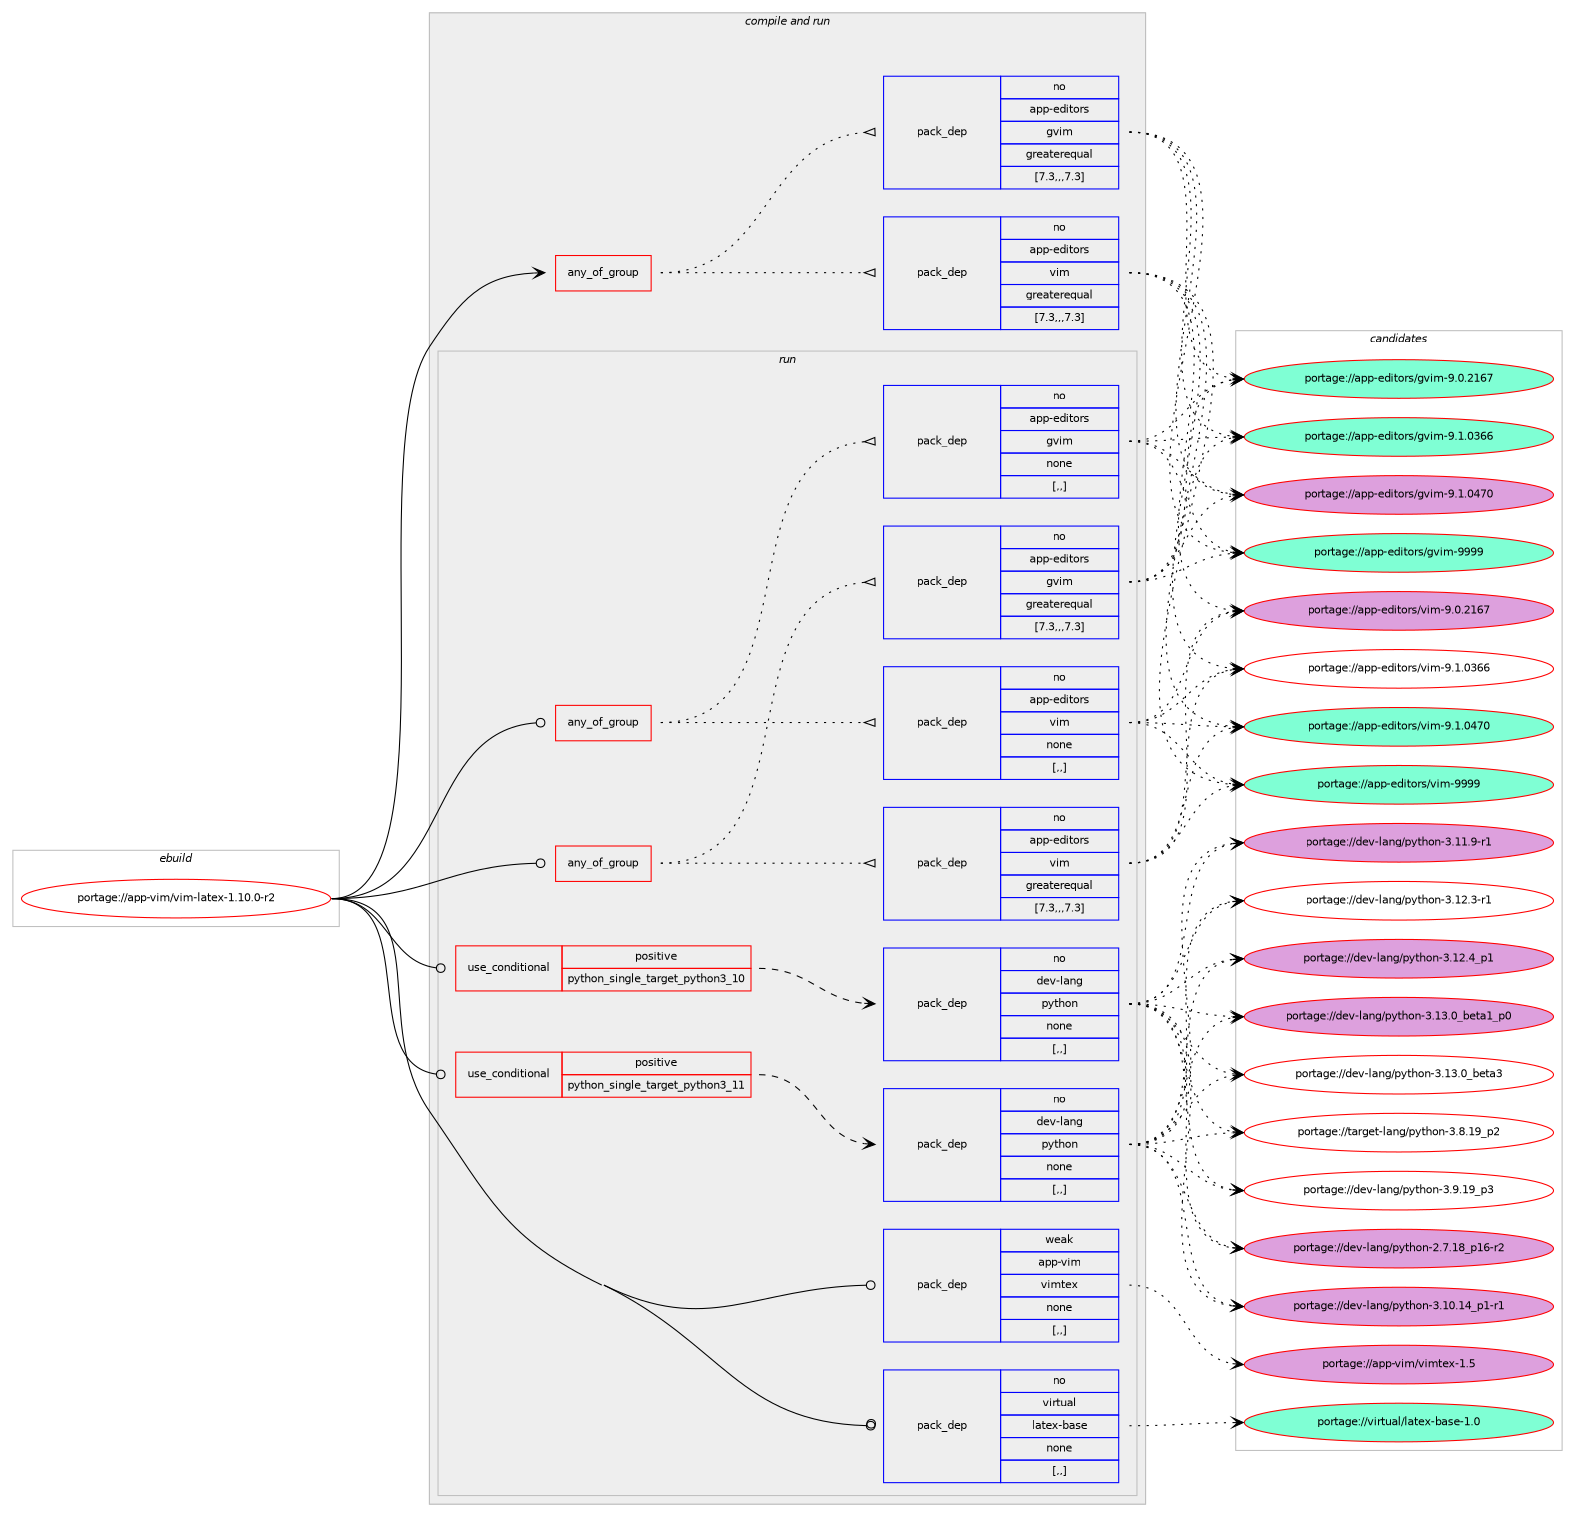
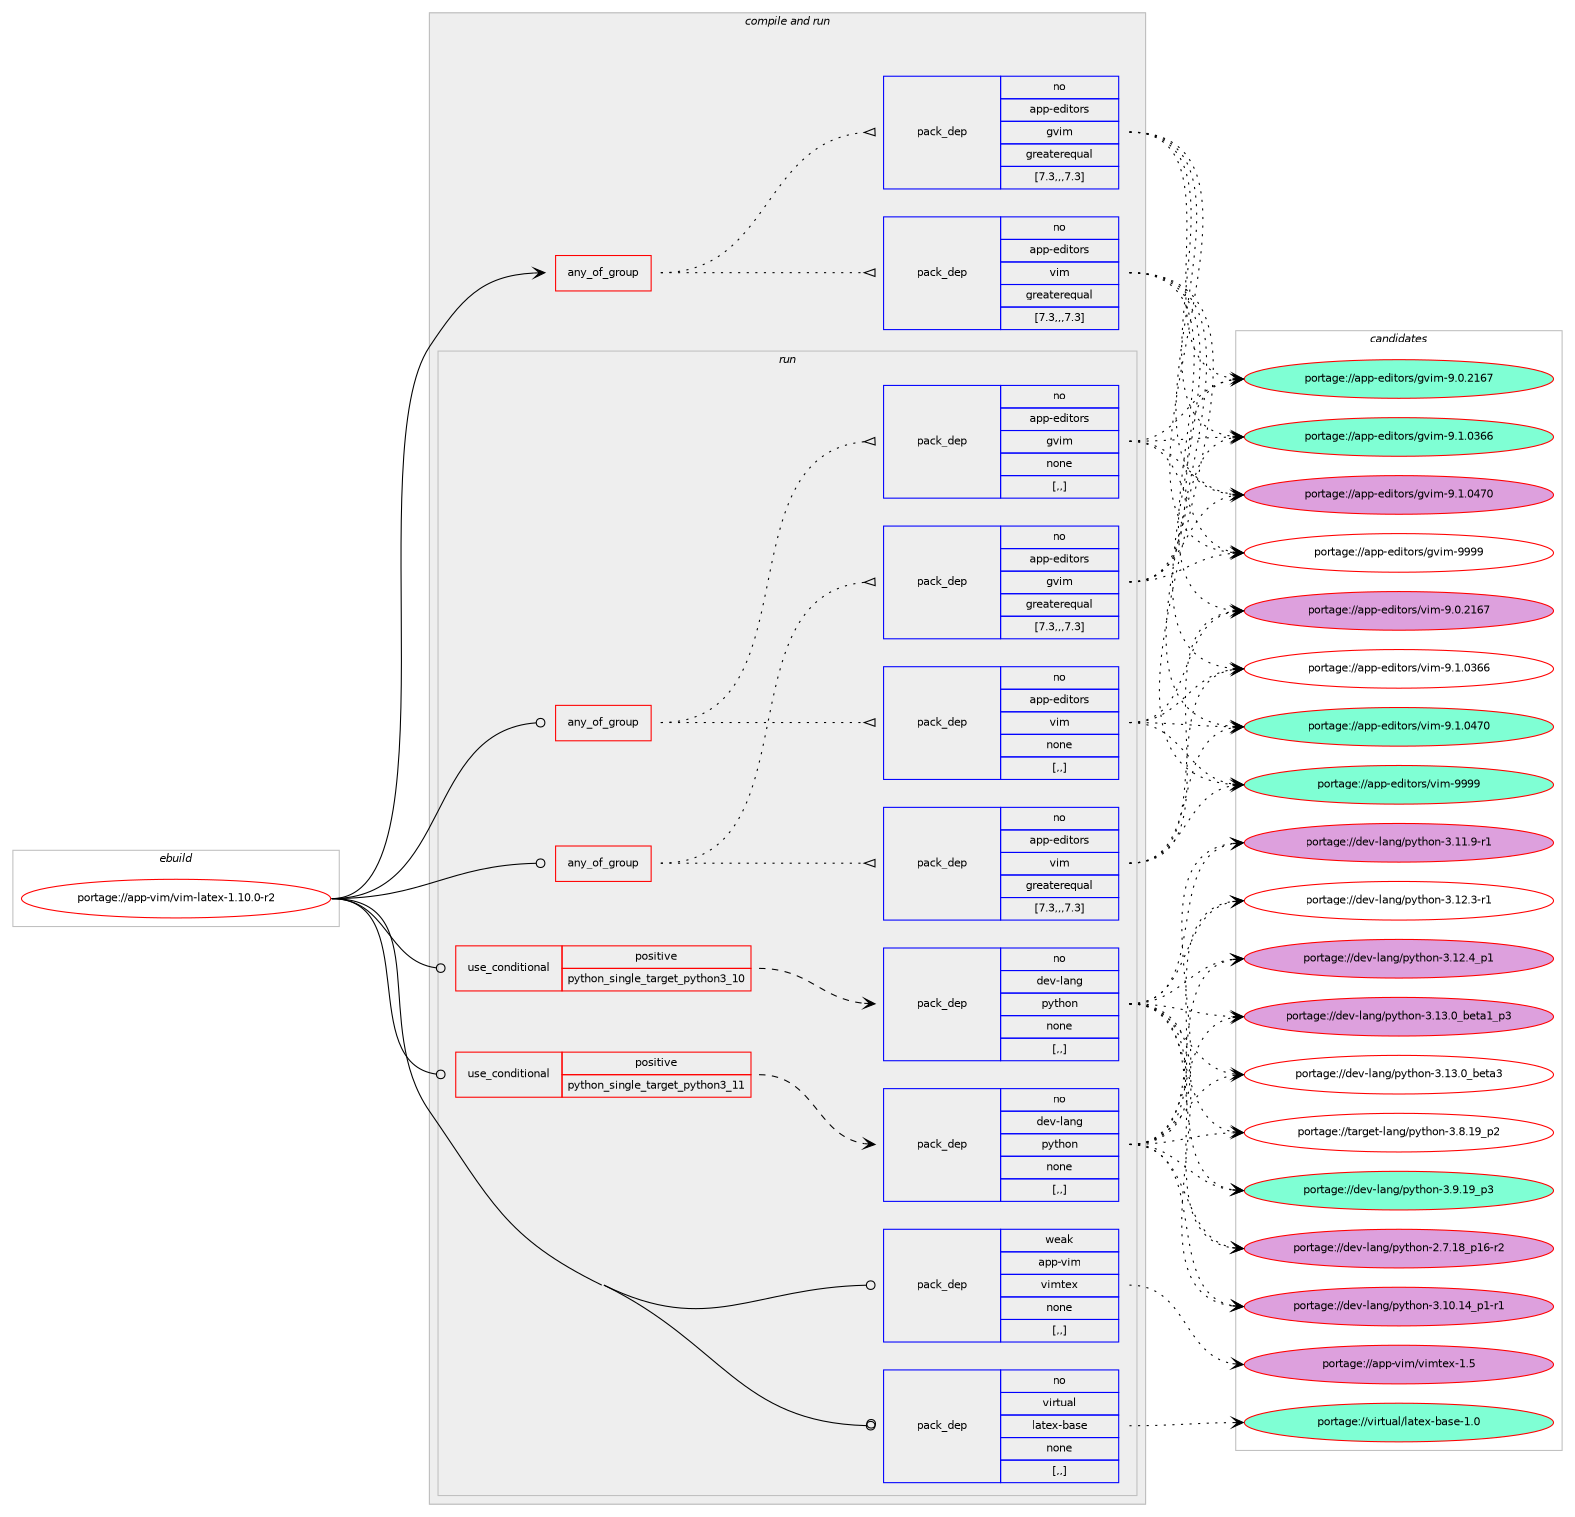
  digraph {
    compound=true
    concentrate=true
    fontname=Helvetica
    fontsize=10
    newrank=true
    rankdir=LR
    ranksep=1.5
    node [color=red fontname=Helvetica fontsize=10 style=filled]
    edge [arrowhead=vee headport=w style=dotted tailport=e weight=100]
    n1 [fillcolor=white label="portage://app-vim/vim-latex-1.10.0-r2" width=4]
    n2 [color=blue label=<<TABLE BORDER="0" CELLBORDER="1" CELLSPACING="0" CELLPADDING="4" WIDTH="220"><TR><TD ROWSPAN="6" CELLPADDING="30">pack_dep</TD></TR><TR><TD WIDTH="110">no</TD></TR><TR><TD>app-editors</TD></TR><TR><TD>vim</TD></TR><TR><TD>greaterequal</TD></TR><TR><TD>[7.3,,,7.3]</TD></TR></TABLE>> shape=none style=""]
    n3 [color=blue label=<<TABLE BORDER="0" CELLBORDER="1" CELLSPACING="0" CELLPADDING="4" WIDTH="220"><TR><TD ROWSPAN="6" CELLPADDING="30">pack_dep</TD></TR><TR><TD WIDTH="110">no</TD></TR><TR><TD>app-editors</TD></TR><TR><TD>gvim</TD></TR><TR><TD>greaterequal</TD></TR><TR><TD>[7.3,,,7.3]</TD></TR></TABLE>> shape=none style=""]
    n4 [label=<<TABLE BORDER="0" CELLBORDER="1" CELLSPACING="0" CELLPADDING="4"><TR><TD CELLPADDING="10">any_of_group</TD></TR></TABLE>> shape=none style=""]
    n5 [color=blue label=<<TABLE BORDER="0" CELLBORDER="1" CELLSPACING="0" CELLPADDING="4" WIDTH="220"><TR><TD ROWSPAN="6" CELLPADDING="30">pack_dep</TD></TR><TR><TD WIDTH="110">no</TD></TR><TR><TD>app-editors</TD></TR><TR><TD>vim</TD></TR><TR><TD>greaterequal</TD></TR><TR><TD>[7.3,,,7.3]</TD></TR></TABLE>> shape=none style=""]
    n6 [color=blue label=<<TABLE BORDER="0" CELLBORDER="1" CELLSPACING="0" CELLPADDING="4" WIDTH="220"><TR><TD ROWSPAN="6" CELLPADDING="30">pack_dep</TD></TR><TR><TD WIDTH="110">no</TD></TR><TR><TD>app-editors</TD></TR><TR><TD>gvim</TD></TR><TR><TD>greaterequal</TD></TR><TR><TD>[7.3,,,7.3]</TD></TR></TABLE>> shape=none style=""]
    n7 [label=<<TABLE BORDER="0" CELLBORDER="1" CELLSPACING="0" CELLPADDING="4"><TR><TD CELLPADDING="10">any_of_group</TD></TR></TABLE>> shape=none style=""]
    n8 [color=blue label=<<TABLE BORDER="0" CELLBORDER="1" CELLSPACING="0" CELLPADDING="4" WIDTH="220"><TR><TD ROWSPAN="6" CELLPADDING="30">pack_dep</TD></TR><TR><TD WIDTH="110">no</TD></TR><TR><TD>app-editors</TD></TR><TR><TD>vim</TD></TR><TR><TD>none</TD></TR><TR><TD>[,,]</TD></TR></TABLE>> shape=none style=""]
    n9 [color=blue label=<<TABLE BORDER="0" CELLBORDER="1" CELLSPACING="0" CELLPADDING="4" WIDTH="220"><TR><TD ROWSPAN="6" CELLPADDING="30">pack_dep</TD></TR><TR><TD WIDTH="110">no</TD></TR><TR><TD>app-editors</TD></TR><TR><TD>gvim</TD></TR><TR><TD>none</TD></TR><TR><TD>[,,]</TD></TR></TABLE>> shape=none style=""]
    n10 [label=<<TABLE BORDER="0" CELLBORDER="1" CELLSPACING="0" CELLPADDING="4"><TR><TD CELLPADDING="10">any_of_group</TD></TR></TABLE>> shape=none style=""]
    n11 [color=blue label=<<TABLE BORDER="0" CELLBORDER="1" CELLSPACING="0" CELLPADDING="4" WIDTH="220"><TR><TD ROWSPAN="6" CELLPADDING="30">pack_dep</TD></TR><TR><TD WIDTH="110">no</TD></TR><TR><TD>dev-lang</TD></TR><TR><TD>python</TD></TR><TR><TD>none</TD></TR><TR><TD>[,,]</TD></TR></TABLE>> shape=none style=""]
    n12 [label=<<TABLE BORDER="0" CELLBORDER="1" CELLSPACING="0" CELLPADDING="4"><TR><TD ROWSPAN="3" CELLPADDING="10">use_conditional</TD></TR><TR><TD>positive</TD></TR><TR><TD>python_single_target_python3_10</TD></TR></TABLE>> shape=none style=""]
    n13 [color=blue label=<<TABLE BORDER="0" CELLBORDER="1" CELLSPACING="0" CELLPADDING="4" WIDTH="220"><TR><TD ROWSPAN="6" CELLPADDING="30">pack_dep</TD></TR><TR><TD WIDTH="110">no</TD></TR><TR><TD>dev-lang</TD></TR><TR><TD>python</TD></TR><TR><TD>none</TD></TR><TR><TD>[,,]</TD></TR></TABLE>> shape=none style=""]
    n14 [label=<<TABLE BORDER="0" CELLBORDER="1" CELLSPACING="0" CELLPADDING="4"><TR><TD ROWSPAN="3" CELLPADDING="10">use_conditional</TD></TR><TR><TD>positive</TD></TR><TR><TD>python_single_target_python3_11</TD></TR></TABLE>> shape=none style=""]
    n15 [color=blue label=<<TABLE BORDER="0" CELLBORDER="1" CELLSPACING="0" CELLPADDING="4" WIDTH="220"><TR><TD ROWSPAN="6" CELLPADDING="30">pack_dep</TD></TR><TR><TD WIDTH="110">no</TD></TR><TR><TD>virtual</TD></TR><TR><TD>latex-base</TD></TR><TR><TD>none</TD></TR><TR><TD>[,,]</TD></TR></TABLE>> shape=none style=""]
    n16 [color=blue label=<<TABLE BORDER="0" CELLBORDER="1" CELLSPACING="0" CELLPADDING="4" WIDTH="220"><TR><TD ROWSPAN="6" CELLPADDING="30">pack_dep</TD></TR><TR><TD WIDTH="110">weak</TD></TR><TR><TD>app-vim</TD></TR><TR><TD>vimtex</TD></TR><TR><TD>none</TD></TR><TR><TD>[,,]</TD></TR></TABLE>> shape=none style=""]
    n17 [fillcolor=plum label="portage://app-editors/vim-9.0.2167" width=4]
    n18 [fillcolor=white label="portage://app-editors/vim-9.1.0366" width=4]
    n19 [fillcolor=aquamarine label="portage://app-editors/vim-9.1.0470" width=4]
    n20 [fillcolor=aquamarine label="portage://app-editors/vim-9999" width=4]
    n21 [fillcolor=aquamarine label="portage://app-editors/gvim-9.0.2167" width=4]
    n22 [fillcolor=aquamarine label="portage://app-editors/gvim-9.1.0366" width=4]
    n23 [fillcolor=plum label="portage://app-editors/gvim-9.1.0470" width=4]
-   n24 [fillcolor=aquamarine label="portage://app-editors/gvim-9999" width=4]
+   n24 [fillcolor=white label="portage://app-editors/gvim-9999" width=4]
    n25 [fillcolor=plum label="portage://dev-lang/python-2.7.18_p16-r2" width=4]
    n26 [fillcolor=plum label="portage://dev-lang/python-3.10.14_p1-r1" width=4]
    n27 [fillcolor=plum label="portage://dev-lang/python-3.11.9-r1" width=4]
    n28 [fillcolor=white label="portage://dev-lang/python-3.12.3-r1" width=4]
    n29 [fillcolor=plum label="portage://dev-lang/python-3.12.4_p1" width=4]
-   n30 [fillcolor=plum label="portage://dev-lang/python-3.13.0_beta1_p0" width=4]
+   n30 [fillcolor=plum label="portage://dev-lang/python-3.13.0_beta1_p3" width=4]
    n31 [fillcolor=white label="portage://dev-lang/python-3.13.0_beta3" width=4]
    n32 [fillcolor=white label="portage://target-lang/python-3.8.19_p2" width=4]
-   n33 [fillcolor=white label="portage://dev-lang/python-3.9.19_p3" width=4]
+   n33 [fillcolor=aquamarine label="portage://dev-lang/python-3.9.19_p3" width=4]
    n34 [fillcolor=aquamarine label="portage://virtual/latex-base-1.0" width=4]
    n35 [fillcolor=plum label="portage://app-vim/vimtex-1.5" width=4]
    subgraph cluster_1 {
      color=gray
      label=<<i>ebuild</i>>
      rank=same
      n1
    }
    subgraph cluster_2 {
      color=gray
      label=<<i>dependencies</i>>
      subgraph cluster_3 {
        color=gray
        fillcolor="#eeeeee"
        label=<<i>compile</i>>
        style=filled
        subgraph sub_4 {
          color=gray
          fillcolor="#eeeeee"
          label=<<i>compile</i>>
          style=filled
          n4
          subgraph sub_5 {
            color=gray
            fillcolor="#eeeeee"
            label=<<i>compile</i>>
            style=filled
            n2
          }
          subgraph sub_6 {
            color=gray
            fillcolor="#eeeeee"
            label=<<i>compile</i>>
            style=filled
            n3
          }
        }
      }
      subgraph cluster_7 {
        color=gray
        fillcolor="#eeeeee"
        label=<<i>compile and run</i>>
        style=filled
      }
      subgraph cluster_8 {
        color=gray
        fillcolor="#eeeeee"
        label=<<i>run</i>>
        style=filled
        subgraph sub_9 {
          color=gray
          fillcolor="#eeeeee"
          label=<<i>run</i>>
          style=filled
          n7
          subgraph sub_10 {
            color=gray
            fillcolor="#eeeeee"
            label=<<i>run</i>>
            style=filled
            n5
          }
          subgraph sub_11 {
            color=gray
            fillcolor="#eeeeee"
            label=<<i>run</i>>
            style=filled
            n6
          }
        }
        subgraph sub_12 {
          color=gray
          fillcolor="#eeeeee"
          label=<<i>run</i>>
          style=filled
          n10
          subgraph sub_13 {
            color=gray
            fillcolor="#eeeeee"
            label=<<i>run</i>>
            style=filled
            n8
          }
          subgraph sub_14 {
            color=gray
            fillcolor="#eeeeee"
            label=<<i>run</i>>
            style=filled
            n9
          }
        }
        subgraph sub_15 {
          color=gray
          fillcolor="#eeeeee"
          label=<<i>run</i>>
          style=filled
          n12
          subgraph sub_16 {
            color=gray
            fillcolor="#eeeeee"
            label=<<i>run</i>>
            style=filled
            n11
          }
        }
        subgraph sub_17 {
          color=gray
          fillcolor="#eeeeee"
          label=<<i>run</i>>
          style=filled
          n14
          subgraph sub_18 {
            color=gray
            fillcolor="#eeeeee"
            label=<<i>run</i>>
            style=filled
            n13
          }
        }
        subgraph sub_19 {
          color=gray
          fillcolor="#eeeeee"
          label=<<i>run</i>>
          style=filled
          n15
        }
        subgraph sub_20 {
          color=gray
          fillcolor="#eeeeee"
          label=<<i>run</i>>
          style=filled
          n16
        }
      }
    }
    subgraph cluster_21 {
      color=gray
      label=<<i>candidates</i>>
      rank=same
      subgraph sub_22 {
        color=black
        label=<<i>candidates</i>>
        nodesep=1
        rank=same
        n17
        n18
        n19
        n20
      }
      subgraph sub_23 {
        color=black
        label=<<i>candidates</i>>
        nodesep=1
        rank=same
        n21
        n22
        n23
        n24
      }
      subgraph sub_24 {
        color=black
        label=<<i>candidates</i>>
        nodesep=1
        rank=same
        n17
        n18
        n19
        n20
      }
      subgraph sub_25 {
        color=black
        label=<<i>candidates</i>>
        nodesep=1
        rank=same
        n21
        n22
        n23
        n24
      }
      subgraph sub_26 {
        color=black
        label=<<i>candidates</i>>
        nodesep=1
        rank=same
        n17
        n18
        n19
        n20
      }
      subgraph sub_27 {
        color=black
        label=<<i>candidates</i>>
        nodesep=1
        rank=same
        n21
        n22
        n23
        n24
      }
      subgraph sub_28 {
        color=black
        label=<<i>candidates</i>>
        nodesep=1
        rank=same
        n25
        n26
        n27
        n28
        n29
        n30
        n31
        n32
        n33
      }
      subgraph sub_29 {
        color=black
        label=<<i>candidates</i>>
        nodesep=1
        rank=same
        n25
        n26
        n27
        n28
        n29
        n30
        n31
        n32
        n33
      }
      subgraph sub_30 {
        color=black
        label=<<i>candidates</i>>
        nodesep=1
        rank=same
        n34
      }
      subgraph sub_31 {
        color=black
        label=<<i>candidates</i>>
        nodesep=1
        rank=same
        n35
      }
    }
    n1 -> n4 [style=solid weight=20]
    n1 -> n7 [arrowhead=odot style=solid weight=20]
    n1 -> n10 [arrowhead=odot style=solid weight=20]
    n1 -> n12 [arrowhead=odot style=solid weight=20]
    n1 -> n14 [arrowhead=odot style=solid weight=20]
    n1 -> n15 [arrowhead=odot style=solid weight=20]
    n1 -> n16 [arrowhead=odot style=solid weight=20]
    n2 -> n17
    n2 -> n18
    n2 -> n19
    n2 -> n20
    n3 -> n21
    n3 -> n22
    n3 -> n23
    n3 -> n24
    n4 -> n2 [arrowhead=oinv weight=20]
    n4 -> n3 [arrowhead=oinv weight=20]
    n5 -> n17
    n5 -> n18
    n5 -> n19
    n5 -> n20
    n6 -> n21
    n6 -> n22
    n6 -> n23
    n6 -> n24
    n7 -> n5 [arrowhead=oinv weight=20]
    n7 -> n6 [arrowhead=oinv weight=20]
    n8 -> n17
    n8 -> n18
    n8 -> n19
    n8 -> n20
    n9 -> n21
    n9 -> n22
    n9 -> n23
    n9 -> n24
    n10 -> n8 [arrowhead=oinv weight=20]
    n10 -> n9 [arrowhead=oinv weight=20]
    n11 -> n25
    n11 -> n26
    n11 -> n27
    n11 -> n28
    n11 -> n29
    n11 -> n30
    n11 -> n31
    n11 -> n32
    n11 -> n33
    n12 -> n11 [style=dashed weight=20]
    n13 -> n25
    n13 -> n26
    n13 -> n27
    n13 -> n28
    n13 -> n29
    n13 -> n30
    n13 -> n31
    n13 -> n32
    n13 -> n33
    n14 -> n13 [style=dashed weight=20]
    n15 -> n34
    n16 -> n35
  }
